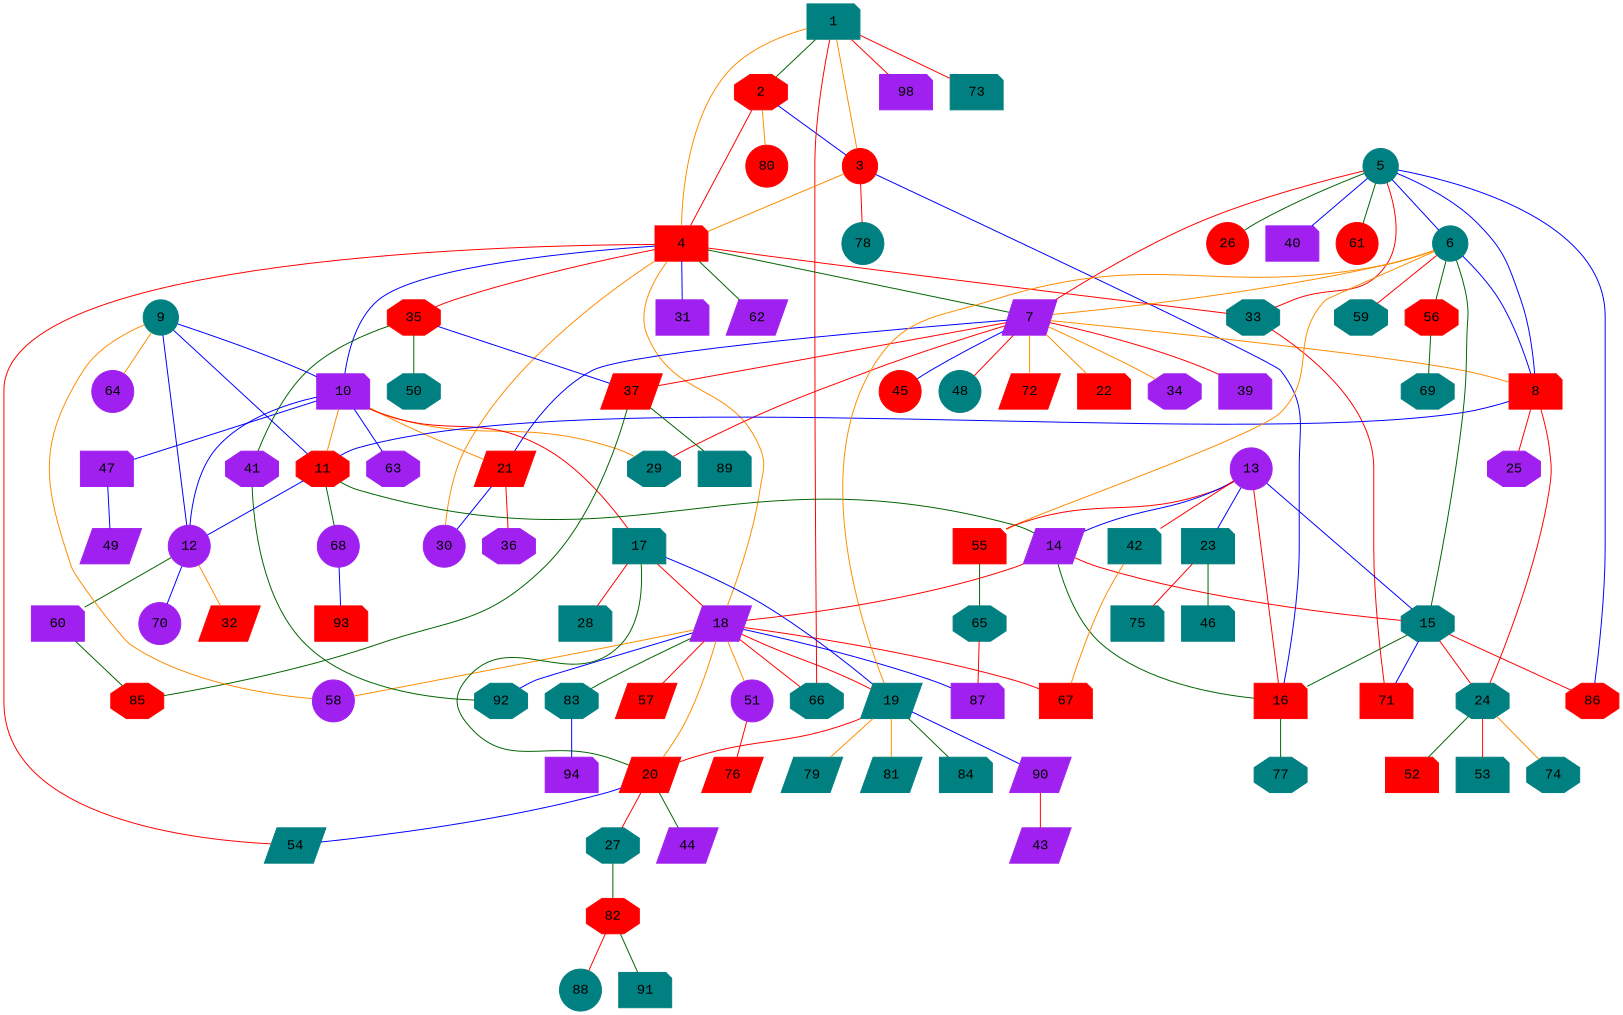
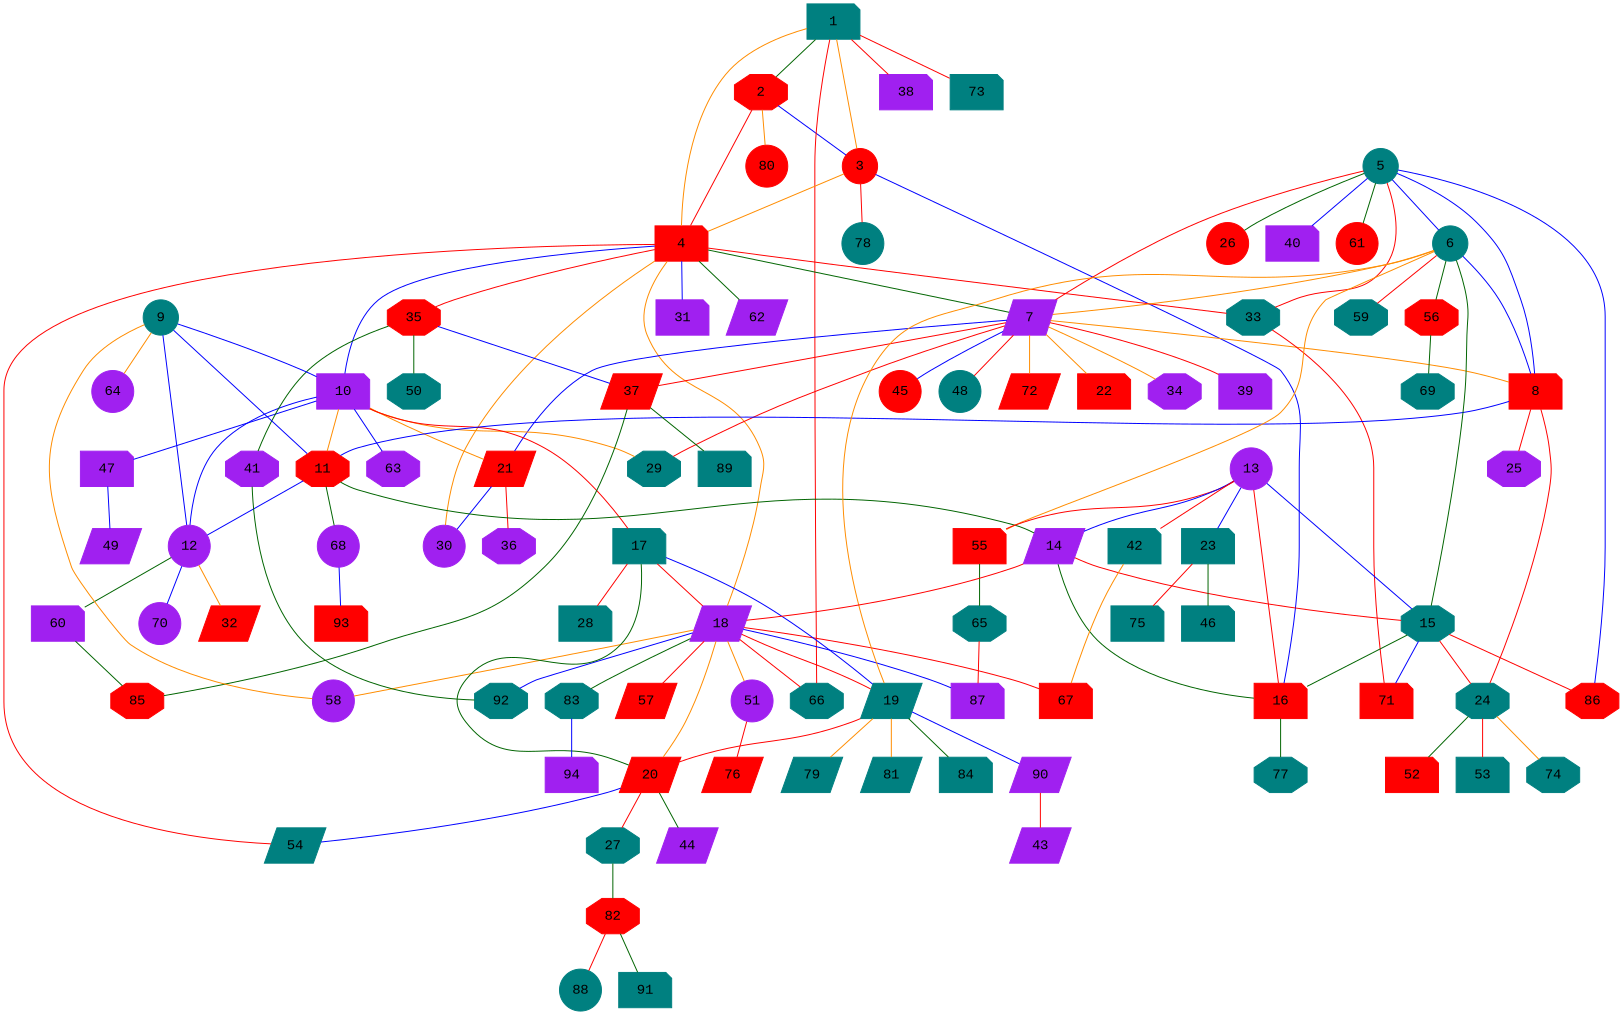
  graph {
    fontname="Liberation Mono"
    node [color=teal fontname="Liberation Mono" shape=note style=filled]
    edge [color=red fontname="Liberation Mono"]
    2 [color=red shape=octagon]
    1
    3 [color=red shape=circle]
    4 [color=red]
-   38 [color=purple label=98]
+   38 [color=purple]
    66 [shape=octagon]
    73
    80 [color=red shape=circle]
    16 [color=red]
    78 [shape=circle]
    7 [color=purple shape=parallelogram]
    10 [color=purple]
    18 [color=purple shape=parallelogram]
    30 [color=purple shape=circle]
    31 [color=purple]
    33 [shape=octagon]
    35 [color=red shape=octagon]
    54 [shape=parallelogram]
    62 [color=purple shape=parallelogram]
    77 [shape=octagon]
    8 [color=red]
    21 [color=red shape=parallelogram]
    22 [color=red]
    29 [shape=octagon]
    34 [color=purple shape=octagon]
    37 [color=red shape=parallelogram]
    39 [color=purple]
    45 [color=red shape=circle]
    48 [shape=circle]
    72 [color=red shape=parallelogram]
    11 [color=red shape=octagon]
    12 [color=purple shape=circle]
    17
    47 [color=purple]
    63 [color=purple shape=octagon]
    19 [shape=parallelogram]
    58 [color=purple shape=circle]
    20 [color=red shape=parallelogram]
    51 [color=purple shape=circle]
    57 [color=red shape=parallelogram]
    67 [color=red]
    83 [shape=octagon]
    87 [color=purple]
    92 [shape=octagon]
    71 [color=red]
    41 [color=purple shape=octagon]
    50 [shape=octagon]
    5 [shape=circle]
    6 [shape=circle]
    26 [color=red shape=circle]
    40 [color=purple]
    61 [color=red shape=circle]
    86 [color=red shape=octagon]
    15 [shape=octagon]
    55 [color=red]
    56 [color=red shape=octagon]
    59 [shape=octagon]
    24 [shape=octagon]
    25 [color=purple shape=octagon]
    79 [shape=parallelogram]
    81 [shape=parallelogram]
    84
    90 [color=purple shape=parallelogram]
    65 [shape=octagon]
    69 [shape=octagon]
    36 [color=purple shape=octagon]
    85 [color=red shape=octagon]
    89
    49 [color=purple shape=parallelogram]
    14 [color=purple shape=parallelogram]
    68 [color=purple shape=circle]
    52 [color=red]
    53
    74 [shape=octagon]
    9 [shape=circle]
    64 [color=purple shape=circle]
    32 [color=red shape=parallelogram]
    60 [color=purple]
    70 [color=purple shape=circle]
    28
    93 [color=red]
    13 [color=purple shape=circle]
    23
    42
    46
    75
    27 [shape=octagon]
    44 [color=purple shape=parallelogram]
    43 [color=purple shape=parallelogram]
    76 [color=red shape=parallelogram]
    94 [color=purple]
    82 [color=red shape=octagon]
    88 [shape=circle]
    91
    2 -- 3 [color=blue]
    2 -- 4
    2 -- 80 [color=darkorange]
    1 -- 2 [color=darkgreen]
    1 -- 3 [color=darkorange]
    1 -- 4 [color=darkorange]
    1 -- 38
    1 -- 66
    1 -- 73
    3 -- 4 [color=darkorange]
    3 -- 16 [color=blue]
    3 -- 78
    4 -- 7 [color=darkgreen]
    4 -- 10 [color=blue]
    4 -- 18 [color=darkorange]
    4 -- 30 [color=darkorange]
    4 -- 31 [color=blue]
    4 -- 33
    4 -- 35
    4 -- 54
    4 -- 62 [color=darkgreen]
    16 -- 77 [color=darkgreen]
    7 -- 8 [color=darkorange]
    7 -- 21 [color=blue]
    7 -- 22 [color=darkorange]
    7 -- 29
    7 -- 34 [color=darkorange]
    7 -- 37
    7 -- 39
    7 -- 45 [color=blue]
    7 -- 48
    7 -- 72 [color=darkorange]
    10 -- 21 [color=darkorange]
    10 -- 29 [color=darkorange]
    10 -- 11 [color=darkorange]
    10 -- 12 [color=blue]
    10 -- 17
    10 -- 47 [color=blue]
    10 -- 63 [color=blue]
    18 -- 66
    18 -- 19
    18 -- 58 [color=darkorange]
    18 -- 20 [color=darkorange]
    18 -- 51 [color=darkorange]
    18 -- 57
    18 -- 67
    18 -- 83 [color=darkgreen]
    18 -- 87 [color=blue]
    18 -- 92 [color=blue]
    33 -- 71
    35 -- 37 [color=blue]
    35 -- 41 [color=darkgreen]
    35 -- 50 [color=darkgreen]
    8 -- 11 [color=blue]
    8 -- 24
    8 -- 25
    21 -- 30 [color=blue]
    21 -- 36
    37 -- 85 [color=darkgreen]
    37 -- 89 [color=darkgreen]
    11 -- 12 [color=blue]
    11 -- 14 [color=darkgreen]
    11 -- 68 [color=darkgreen]
    12 -- 32 [color=darkorange]
    12 -- 60 [color=darkgreen]
    12 -- 70 [color=blue]
    17 -- 18
    17 -- 19 [color=blue]
    17 -- 20 [color=darkgreen]
    17 -- 28
    47 -- 49 [color=blue]
    19 -- 20
    19 -- 79 [color=darkorange]
    19 -- 81 [color=darkorange]
    19 -- 84 [color=darkgreen]
    19 -- 90 [color=blue]
    20 -- 54 [color=blue]
    20 -- 27
    20 -- 44 [color=darkgreen]
    51 -- 76
    83 -- 94 [color=blue]
    41 -- 92 [color=darkgreen]
    5 -- 7
    5 -- 33
    5 -- 8 [color=blue]
    5 -- 6 [color=blue]
    5 -- 26 [color=darkgreen]
    5 -- 40 [color=blue]
    5 -- 61 [color=darkgreen]
    5 -- 86 [color=blue]
    6 -- 7 [color=darkorange]
    6 -- 8 [color=blue]
    6 -- 19 [color=darkorange]
    6 -- 15 [color=darkgreen]
    6 -- 55 [color=darkorange]
    6 -- 56 [color=darkgreen]
    6 -- 59
    15 -- 16 [color=darkgreen]
    15 -- 71 [color=blue]
    15 -- 86
    15 -- 24
    55 -- 65 [color=darkgreen]
    56 -- 69 [color=darkgreen]
    24 -- 52 [color=darkgreen]
    24 -- 53
    24 -- 74 [color=darkorange]
    90 -- 43
    65 -- 87
    14 -- 16 [color=darkgreen]
    14 -- 18
    14 -- 15
    68 -- 93 [color=blue]
    9 -- 10 [color=blue]
    9 -- 11 [color=blue]
    9 -- 12 [color=blue]
    9 -- 58 [color=darkorange]
    9 -- 64 [color=darkorange]
    60 -- 85 [color=darkgreen]
    13 -- 16
    13 -- 15 [color=blue]
    13 -- 55
    13 -- 14 [color=blue]
    13 -- 23 [color=blue]
    13 -- 42
    23 -- 46 [color=darkgreen]
    23 -- 75
    42 -- 67 [color=darkorange]
    27 -- 82 [color=darkgreen]
    82 -- 88
    82 -- 91 [color=darkgreen]
  }
